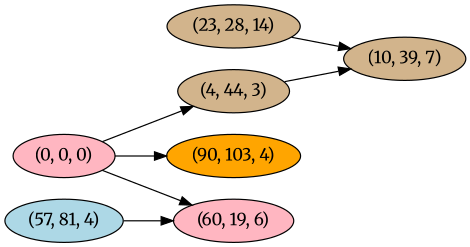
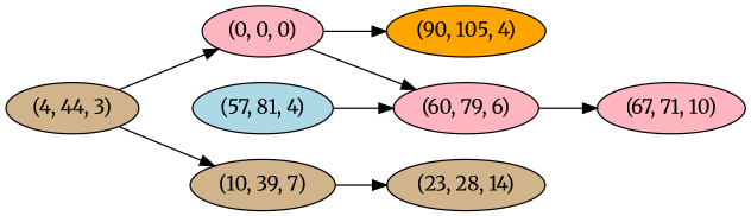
  digraph {
    fontname=Merriweather
    rankdir=LR
    node [fillcolor=tan fontname=Merriweather style=filled]
    edge [fontname=Merriweather]
    "(4, 44, 3)"
    "(0, 0, 0)" [fillcolor=lightpink]
-   "(90, 103, 4)" [fillcolor=orange]
-   "(60, 79, 6)" [fillcolor=lightpink label="(60, 19, 6)"]
+   "(90, 103, 4)" [fillcolor=orange label="(90, 105, 4)"]
+   "(60, 79, 6)" [fillcolor=lightpink]
    "(10, 39, 7)"
    "(57, 81, 4)" [fillcolor=lightblue]
    "(23, 28, 14)"
+   "(67, 71, 10)" [fillcolor=lightpink]
    "(4, 44, 3)" -> "(10, 39, 7)"
-   "(0, 0, 0)" -> "(4, 44, 3)"
+   "(4, 44, 3)" -> "(0, 0, 0)"
    "(0, 0, 0)" -> "(90, 103, 4)"
    "(0, 0, 0)" -> "(60, 79, 6)"
-   "(23, 28, 14)" -> "(10, 39, 7)"
+   "(60, 79, 6)" -> "(67, 71, 10)"
+   "(10, 39, 7)" -> "(23, 28, 14)"
    "(57, 81, 4)" -> "(60, 79, 6)"
  }
